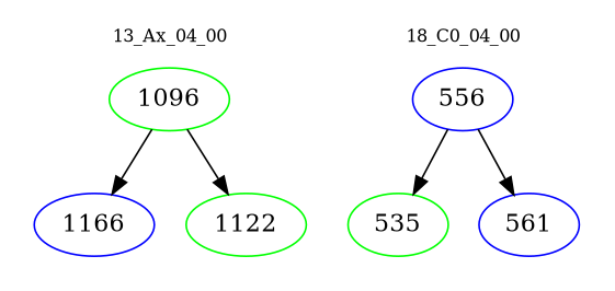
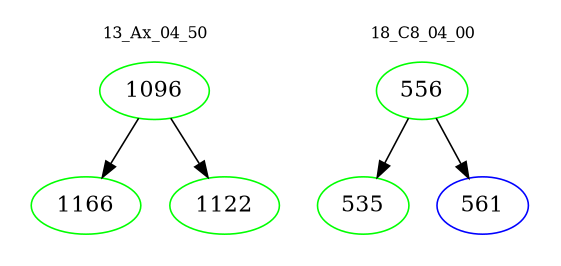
  digraph {
    node [color=green]
    edge [color=black]
    n1 [label=1096]
-   n2 [color=blue label=1166]
+   n2 [label=1166]
    n3 [label=1122]
-   n4 [color=blue label=556]
+   n4 [label=556]
    n5 [label=535]
    n6 [color=blue label=561]
    subgraph cluster_1 {
      color=white
      fontsize=10
-     label="13_Ax_04_00"
+     label="13_Ax_04_50"
      n1
      n2
      n3
    }
    subgraph cluster_2 {
      color=white
      fontsize=10
-     label="18_C0_04_00"
+     label="18_C8_04_00"
      n4
      n5
      n6
    }
    n1 -> n2
    n1 -> n3
    n4 -> n5
    n4 -> n6
  }
